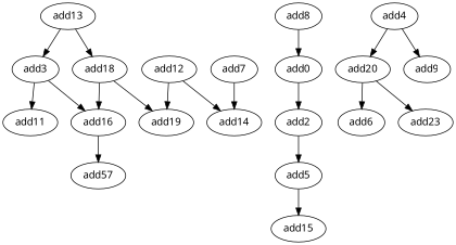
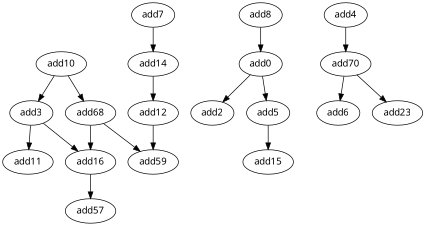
  strict digraph {
    fontname="Noto Sans"
    node [fontname="Noto Sans" opcode=add]
    edge [fontname="Noto Sans"]
-   add10 [label=add13]
-   add18
+   add10
+   add18 [label=add68]
    add3
-   add19
+   add19 [label=add59]
    add16
    add11
    add8
    add0
    add2
    add5
    add7
    add14
    add12
-   add20
+   add20 [label=add70]
    add6
    n16 [label=add23]
    add4
-   add9
    add15
    n20 [label=add57]
    add10 -> add18
    add10 -> add3
    add18 -> add19
    add18 -> add16
    add3 -> add16
    add3 -> add11
    add16 -> n20
    add8 -> add0
    add0 -> add2
-   add2 -> add5
+   add0 -> add5
    add5 -> add15
    add7 -> add14
-   add12 -> add14
+   add14 -> add12
    add12 -> add19
    add20 -> add6
    add20 -> n16
    add4 -> add20
-   add4 -> add9
  }
